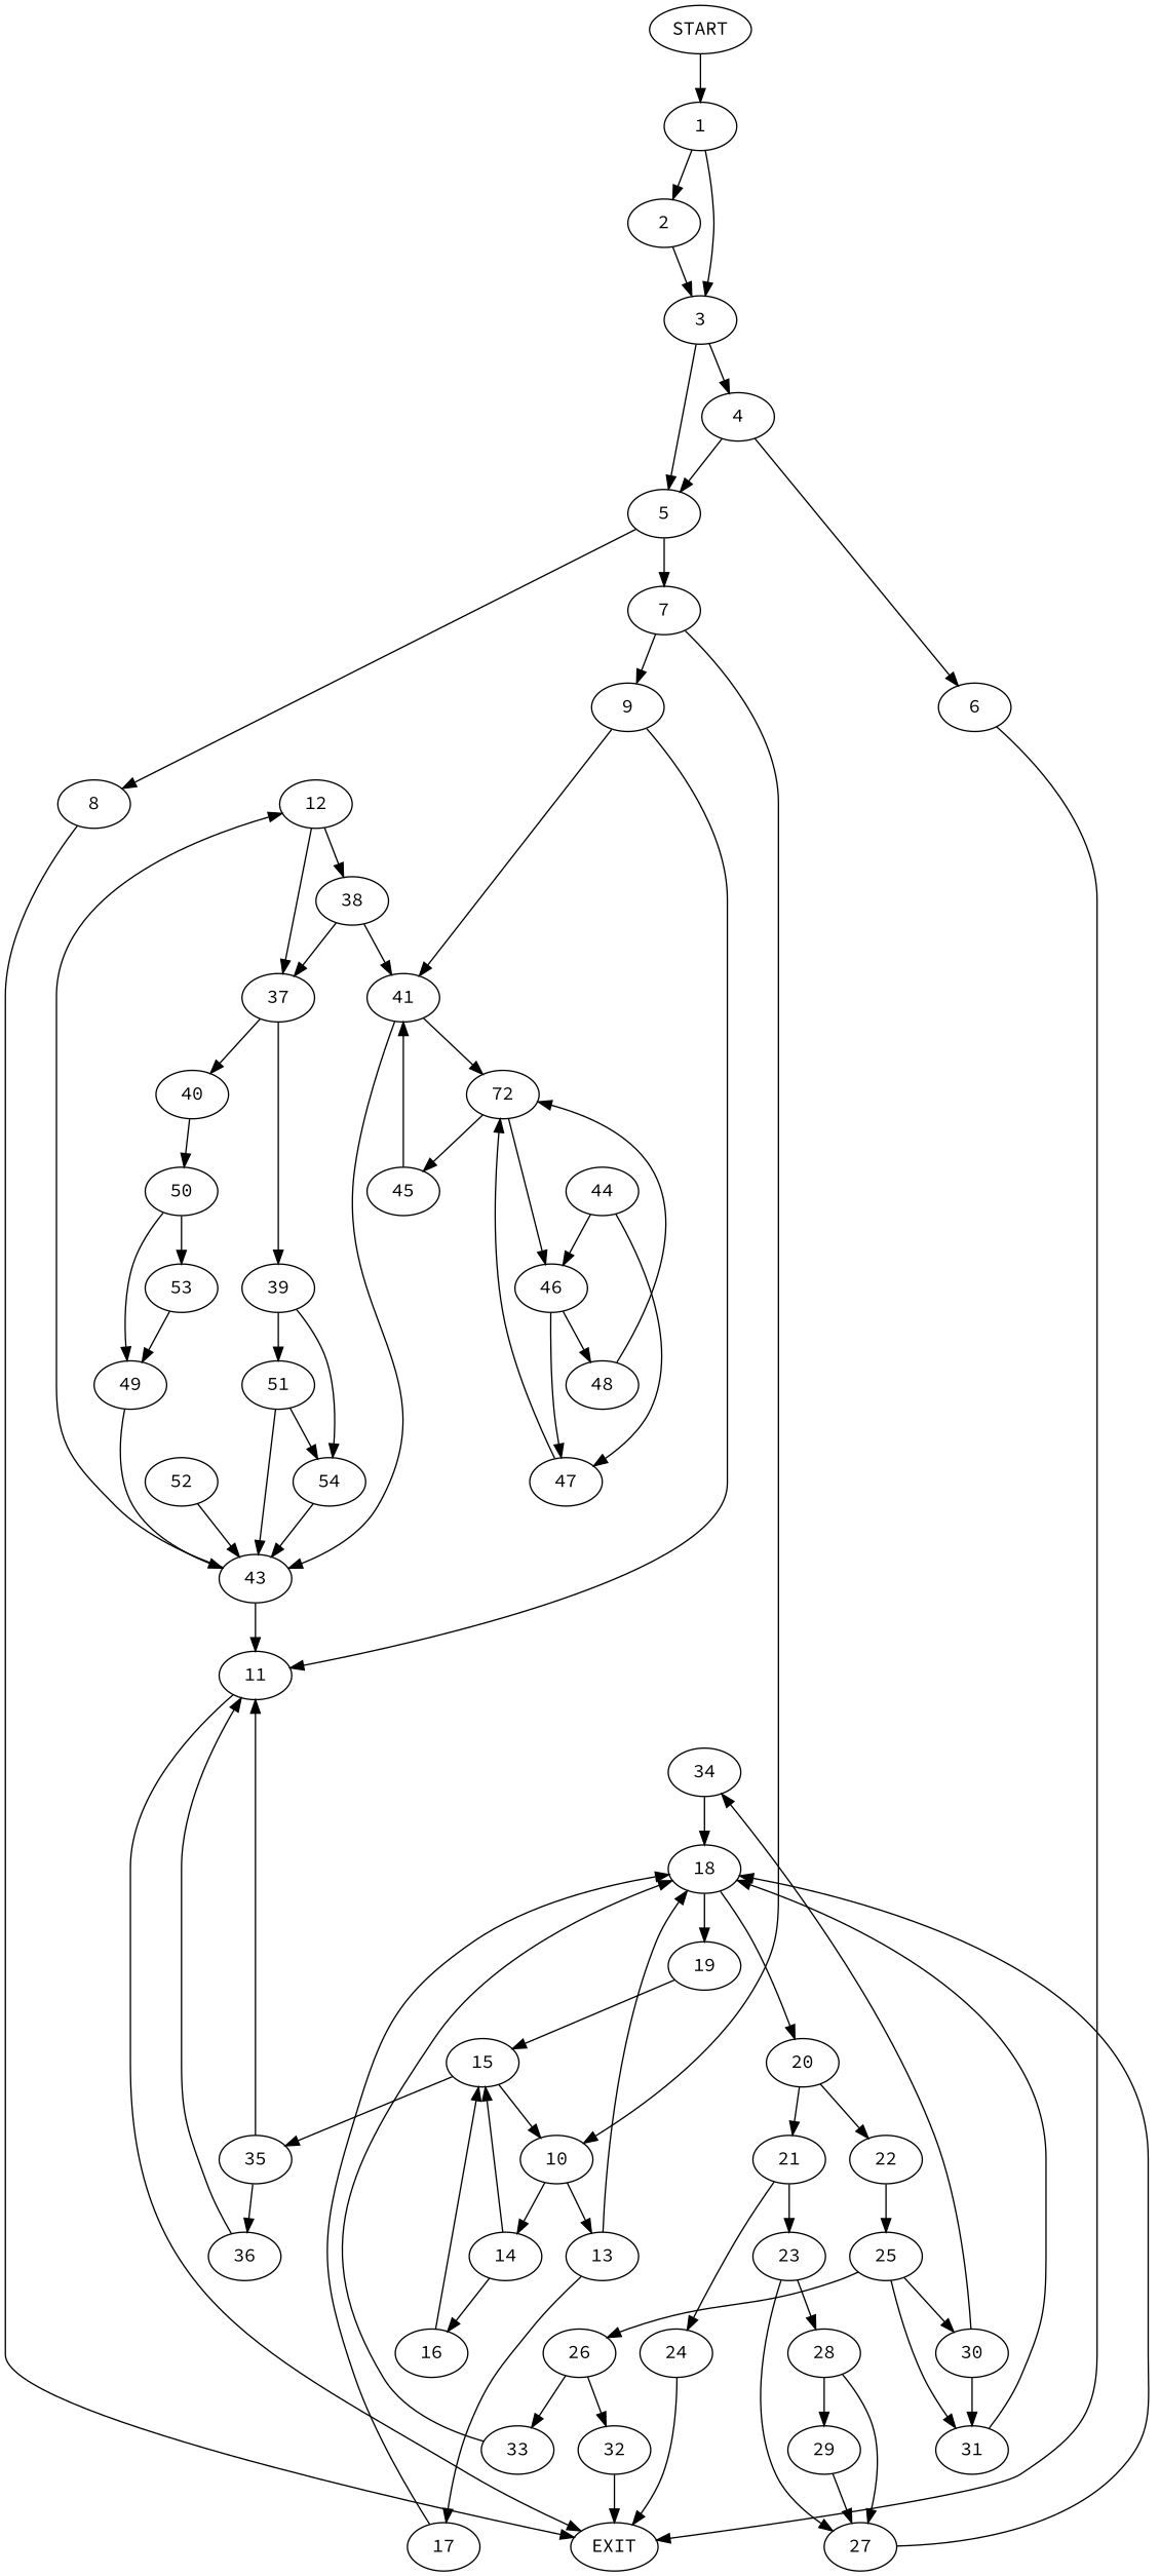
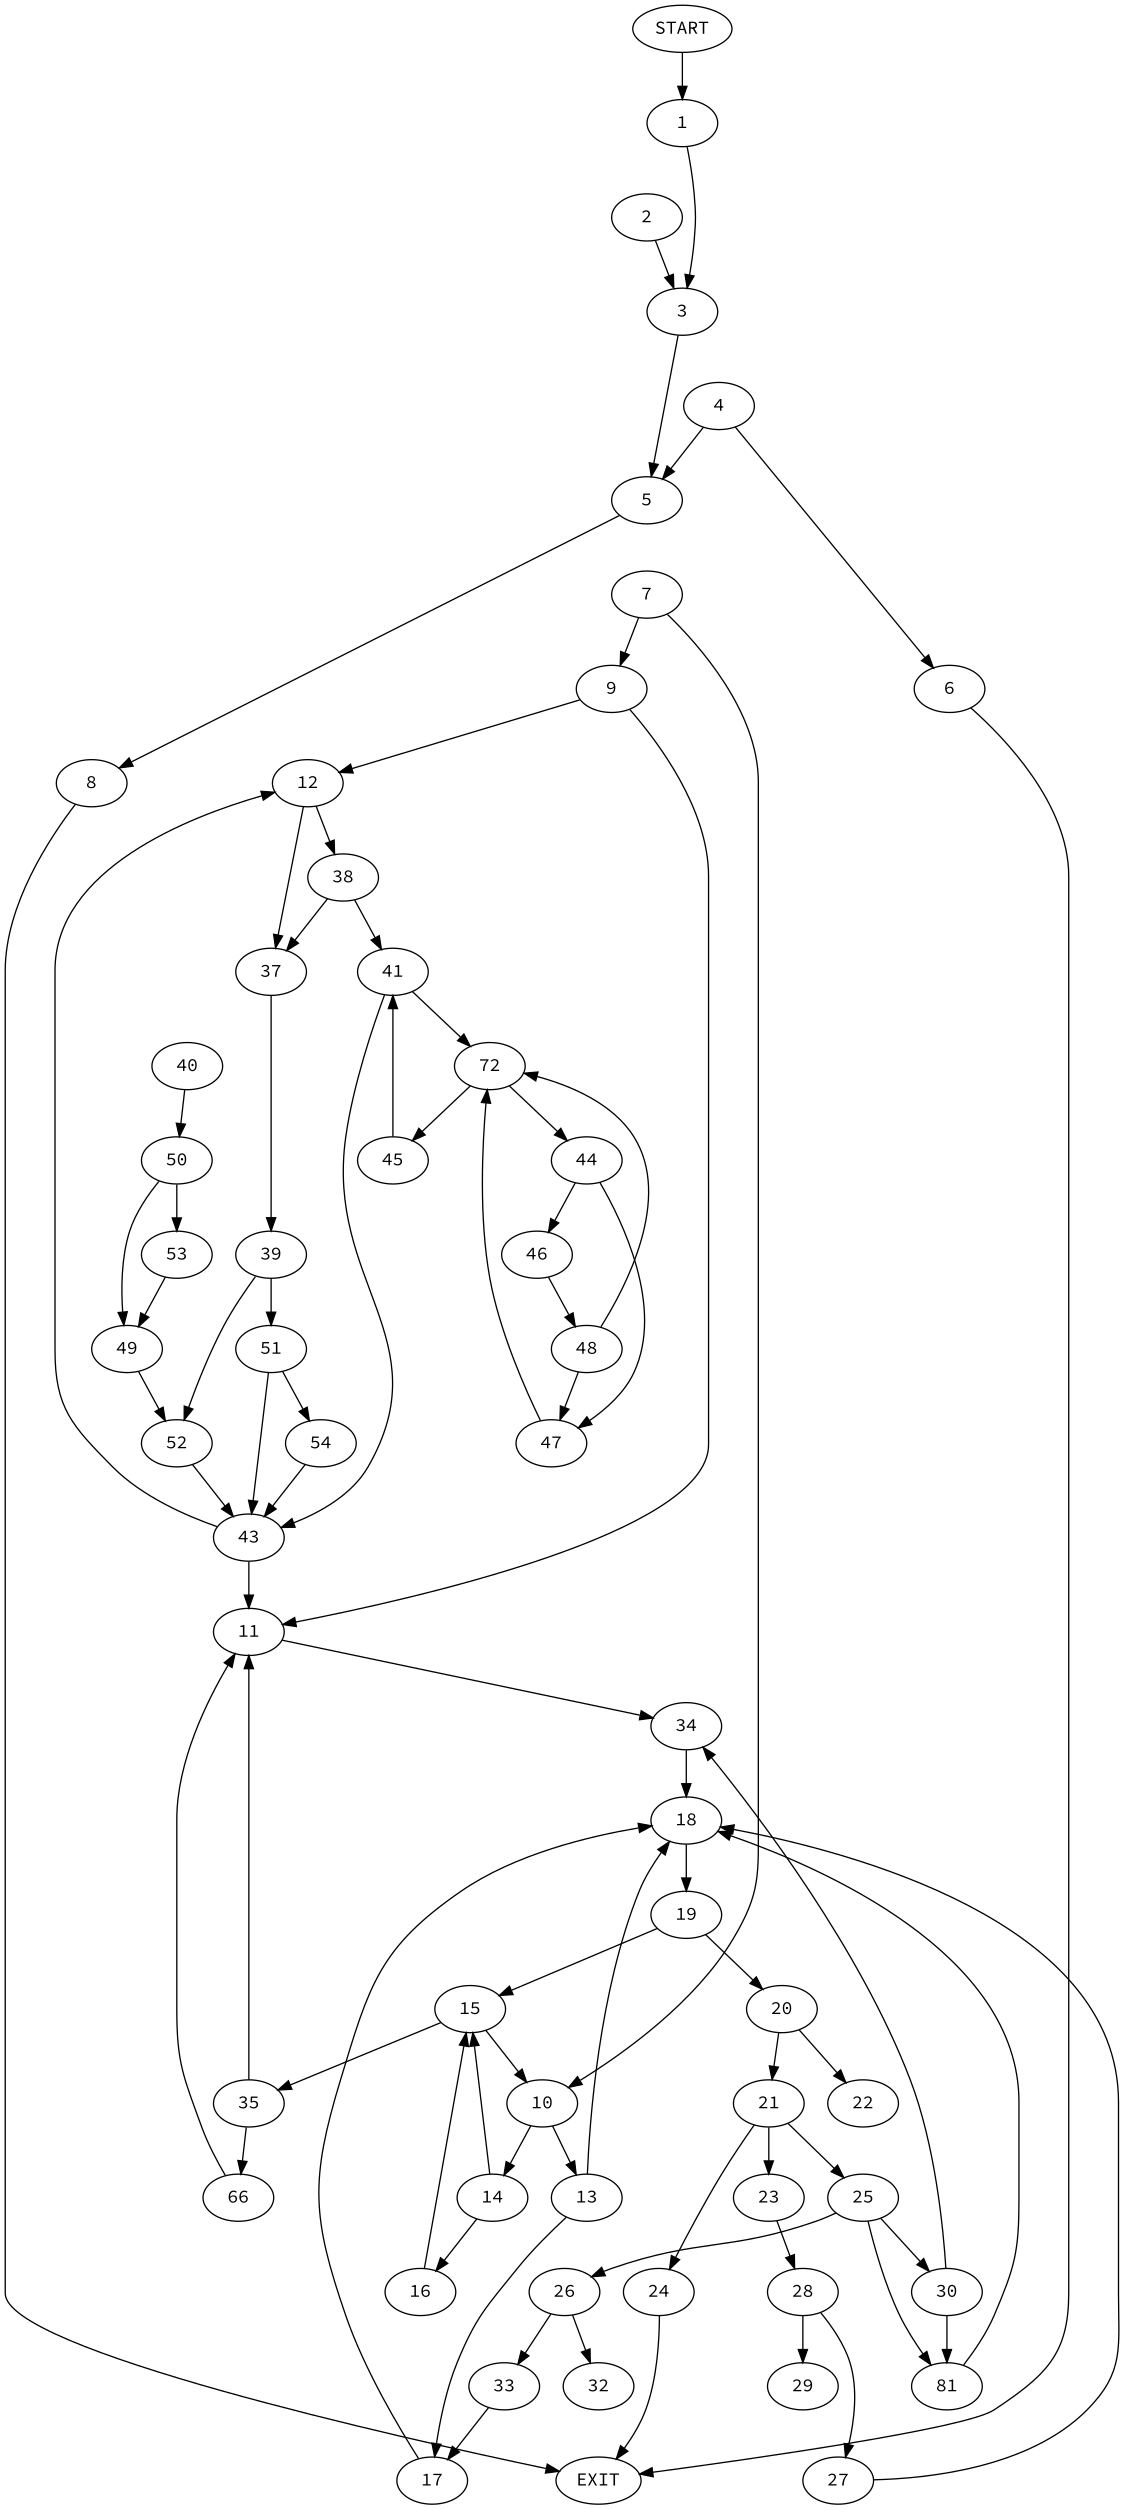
  digraph {
    fontname="Source Code Pro"
    node [fontname="Source Code Pro"]
    edge [fontname="Source Code Pro"]
    n1 [label=START]
    1
    2
    3
    n5 [label=EXIT]
    4
    5
    6
    7
    8
    9
    10
    11
    12
    13
    14
    37
    38
    17
    18
    15
    16
    39
    40
    41
    19
    20
    35
-   36
+   36 [label=66]
    21
    22
    23
    24
    25
    27
    28
    26
    30
-   31
+   31 [label=81]
    32
    33
    29
    34
    51
    52
    50
    n47 [label=72]
    43
    54
    49
    53
    44
    45
    46
    47
    48
    n1 -> 1
-   1 -> 2
    1 -> 3
    2 -> 3
-   3 -> 4
    3 -> 5
    4 -> 5
    4 -> 6
-   5 -> 7
    5 -> 8
    6 -> n5
    7 -> 9
    7 -> 10
    8 -> n5
    9 -> 11
-   9 -> 41
+   9 -> 12
    10 -> 13
    10 -> 14
-   11 -> n5
+   11 -> 34
    12 -> 37
    12 -> 38
    13 -> 17
    13 -> 18
    14 -> 15
    14 -> 16
    37 -> 39
-   37 -> 40
    38 -> 37
    38 -> 41
    17 -> 18
    18 -> 19
-   18 -> 20
+   19 -> 20
    15 -> 10
    15 -> 35
    16 -> 15
    39 -> 51
-   39 -> 54
+   39 -> 52
    40 -> 50
    41 -> n47
    41 -> 43
    19 -> 15
    20 -> 21
    20 -> 22
    35 -> 11
    35 -> 36
    36 -> 11
    21 -> 23
    21 -> 24
-   22 -> 25
-   23 -> 27
+   21 -> 25
    23 -> 28
    24 -> n5
    25 -> 26
    25 -> 30
    25 -> 31
    27 -> 18
    28 -> 27
    28 -> 29
    26 -> 32
    26 -> 33
    30 -> 31
    30 -> 34
    31 -> 18
-   32 -> n5
-   33 -> 18
-   29 -> 27
+   33 -> 17
    34 -> 18
    51 -> 43
    51 -> 54
    52 -> 43
    50 -> 49
    50 -> 53
-   n47 -> 46
+   n47 -> 44
    n47 -> 45
    43 -> 11
    43 -> 12
    54 -> 43
-   49 -> 43
+   49 -> 52
    53 -> 49
    44 -> 46
    44 -> 47
    45 -> 41
-   46 -> 47
+   48 -> 47
    46 -> 48
    47 -> n47
    48 -> n47
  }
